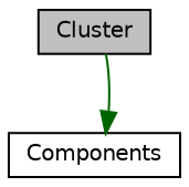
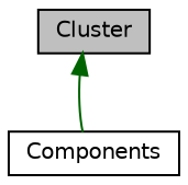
  digraph {
    rankdir=TB
    node [color=black fontname=Helvetica fontsize=10 shape=record style=filled]
    n1 [fillcolor=grey75 fontcolor=black height=0.2 label=Cluster width=0.4]
    n2 [fillcolor=white height=0.2 label=Components width=0.4]
-   n2 -> n1 [dir=back fontname=Helvetica fontsize=10 labelfontname=Helvetica labelfontsize=10 shape=plaintext style=solid color=darkgreen]
+   n1 -> n2 [dir=back fontname=Helvetica fontsize=10 labelfontname=Helvetica labelfontsize=10 shape=plaintext style=solid color=darkgreen]
  }
